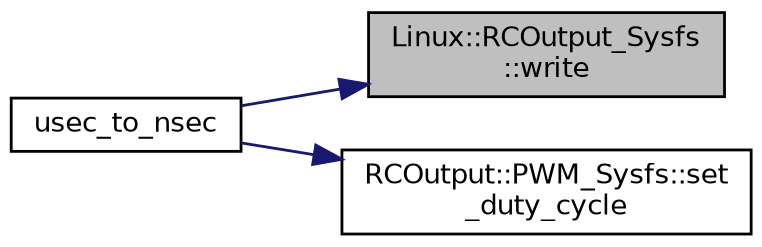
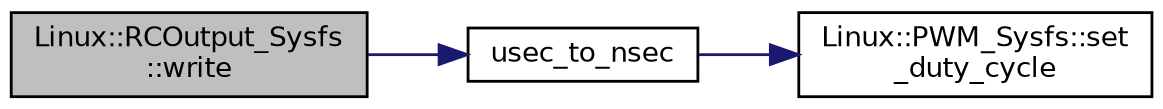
  digraph {
    rankdir=LR
    node [color=black fillcolor=white fontname=Helvetica fontsize=10 shape=record style=filled]
    edge [color=midnightblue fontname=Helvetica fontsize=10 labelfontname=Helvetica labelfontsize=10 style=solid]
    n1 [fillcolor=grey75 fontcolor=black height=0.2 label="Linux::RCOutput_Sysfs\l::write" width=0.4]
    n2 [height=0.2 label=usec_to_nsec width=0.4]
-   n3 [height=0.2 label="RCOutput::PWM_Sysfs::set\l_duty_cycle" width=0.4]
-   n2 -> n1
+   n3 [height=0.2 label="Linux::PWM_Sysfs::set\l_duty_cycle" width=0.4]
+   n1 -> n2
    n2 -> n3
  }
